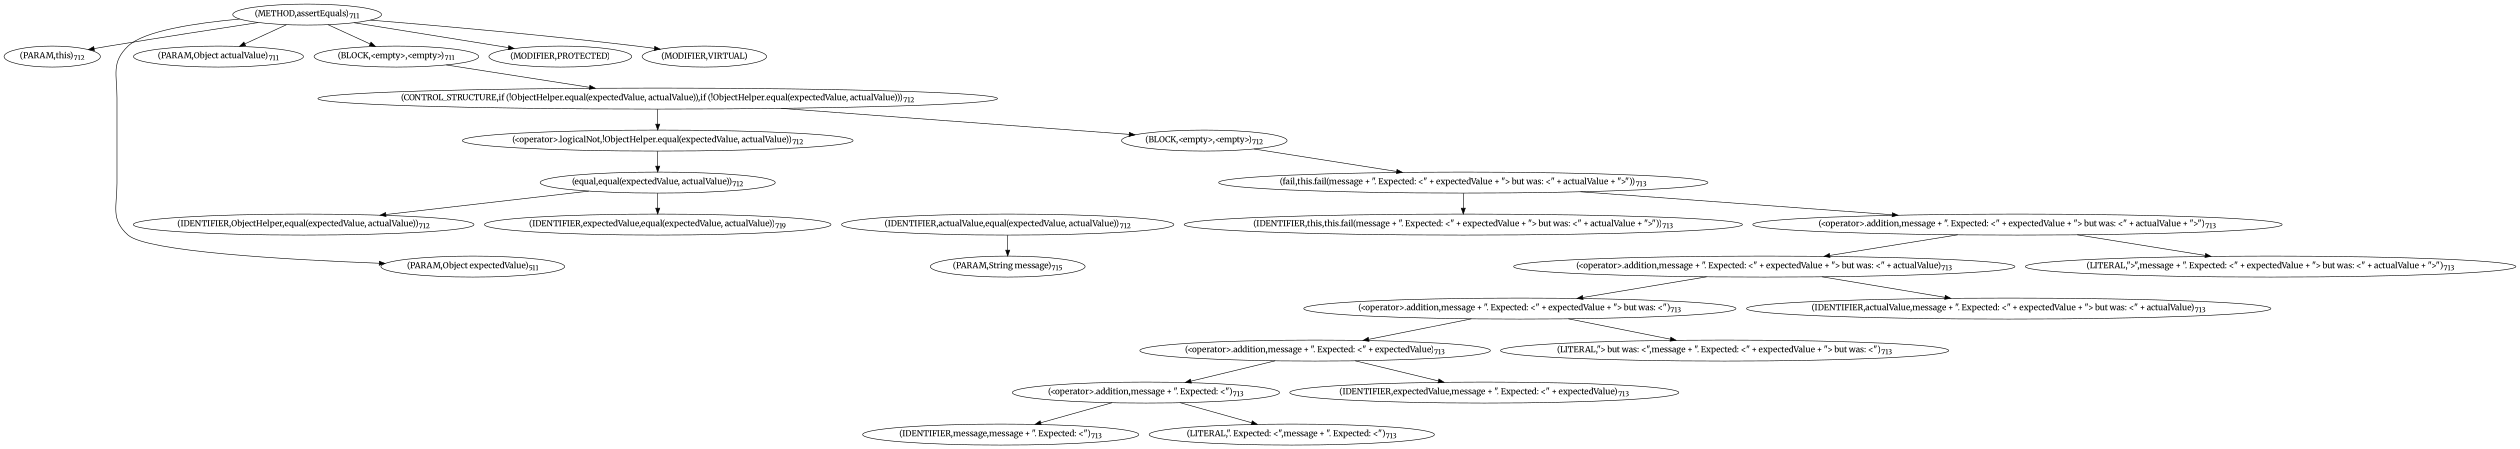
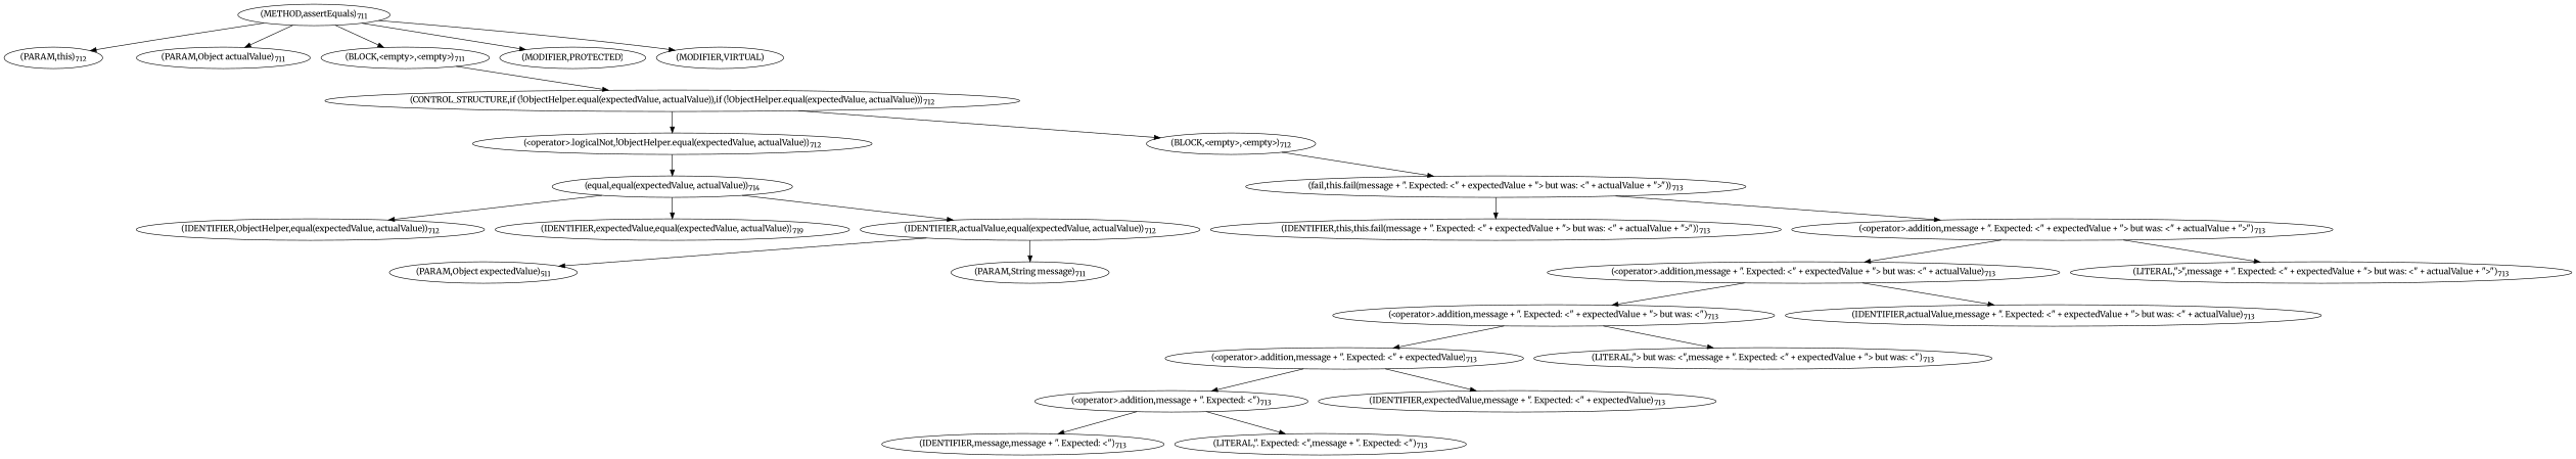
  digraph {
    fontname=Merriweather
    node [fontname=Merriweather]
    edge [fontname=Merriweather]
    n1 [label=<(METHOD,assertEquals)<SUB>711</SUB>>]
    n2 [label=<(PARAM,this)<SUB>712</SUB>>]
    n3 [label=<(PARAM,Object expectedValue)<SUB>511</SUB>>]
    n4 [label=<(PARAM,Object actualValue)<SUB>711</SUB>>]
    n5 [label=<(BLOCK,&lt;empty&gt;,&lt;empty&gt;)<SUB>711</SUB>>]
    n6 [label=<(MODIFIER,PROTECTED)>]
    n7 [label=<(MODIFIER,VIRTUAL)>]
-   n8 [label=<(PARAM,String message)<SUB>715</SUB>>]
+   n8 [label=<(PARAM,String message)<SUB>711</SUB>>]
    n9 [label=<(CONTROL_STRUCTURE,if (!ObjectHelper.equal(expectedValue, actualValue)),if (!ObjectHelper.equal(expectedValue, actualValue)))<SUB>712</SUB>>]
    n10 [label=<(&lt;operator&gt;.logicalNot,!ObjectHelper.equal(expectedValue, actualValue))<SUB>712</SUB>>]
    n11 [label=<(BLOCK,&lt;empty&gt;,&lt;empty&gt;)<SUB>712</SUB>>]
-   n12 [label=<(equal,equal(expectedValue, actualValue))<SUB>712</SUB>>]
+   n12 [label=<(equal,equal(expectedValue, actualValue))<SUB>714</SUB>>]
    n13 [label=<(fail,this.fail(message + &quot;. Expected: &lt;&quot; + expectedValue + &quot;&gt; but was: &lt;&quot; + actualValue + &quot;&gt;&quot;))<SUB>713</SUB>>]
    n14 [label=<(IDENTIFIER,ObjectHelper,equal(expectedValue, actualValue))<SUB>712</SUB>>]
    n15 [label=<(IDENTIFIER,expectedValue,equal(expectedValue, actualValue))<SUB>719</SUB>>]
    n16 [label=<(IDENTIFIER,actualValue,equal(expectedValue, actualValue))<SUB>712</SUB>>]
    n17 [label=<(IDENTIFIER,this,this.fail(message + &quot;. Expected: &lt;&quot; + expectedValue + &quot;&gt; but was: &lt;&quot; + actualValue + &quot;&gt;&quot;))<SUB>713</SUB>>]
    n18 [label=<(&lt;operator&gt;.addition,message + &quot;. Expected: &lt;&quot; + expectedValue + &quot;&gt; but was: &lt;&quot; + actualValue + &quot;&gt;&quot;)<SUB>713</SUB>>]
    n19 [label=<(&lt;operator&gt;.addition,message + &quot;. Expected: &lt;&quot; + expectedValue + &quot;&gt; but was: &lt;&quot; + actualValue)<SUB>713</SUB>>]
    n20 [label=<(LITERAL,&quot;&gt;&quot;,message + &quot;. Expected: &lt;&quot; + expectedValue + &quot;&gt; but was: &lt;&quot; + actualValue + &quot;&gt;&quot;)<SUB>713</SUB>>]
    n21 [label=<(&lt;operator&gt;.addition,message + &quot;. Expected: &lt;&quot; + expectedValue + &quot;&gt; but was: &lt;&quot;)<SUB>713</SUB>>]
    n22 [label=<(IDENTIFIER,actualValue,message + &quot;. Expected: &lt;&quot; + expectedValue + &quot;&gt; but was: &lt;&quot; + actualValue)<SUB>713</SUB>>]
    n23 [label=<(&lt;operator&gt;.addition,message + &quot;. Expected: &lt;&quot; + expectedValue)<SUB>713</SUB>>]
    n24 [label=<(LITERAL,&quot;&gt; but was: &lt;&quot;,message + &quot;. Expected: &lt;&quot; + expectedValue + &quot;&gt; but was: &lt;&quot;)<SUB>713</SUB>>]
    n25 [label=<(&lt;operator&gt;.addition,message + &quot;. Expected: &lt;&quot;)<SUB>713</SUB>>]
    n26 [label=<(IDENTIFIER,expectedValue,message + &quot;. Expected: &lt;&quot; + expectedValue)<SUB>713</SUB>>]
    n27 [label=<(IDENTIFIER,message,message + &quot;. Expected: &lt;&quot;)<SUB>713</SUB>>]
    n28 [label=<(LITERAL,&quot;. Expected: &lt;&quot;,message + &quot;. Expected: &lt;&quot;)<SUB>713</SUB>>]
    n1 -> n2
-   n1 -> n3
+   n16 -> n3
    n1 -> n4
    n1 -> n5
    n1 -> n6
    n1 -> n7
    n5 -> n9
    n9 -> n10
    n9 -> n11
    n10 -> n12
    n11 -> n13
    n12 -> n14
    n12 -> n15
+   n12 -> n16
    n13 -> n17
    n13 -> n18
    n16 -> n8
    n18 -> n19
    n18 -> n20
    n19 -> n21
    n19 -> n22
    n21 -> n23
    n21 -> n24
    n23 -> n25
    n23 -> n26
    n25 -> n27
    n25 -> n28
  }
